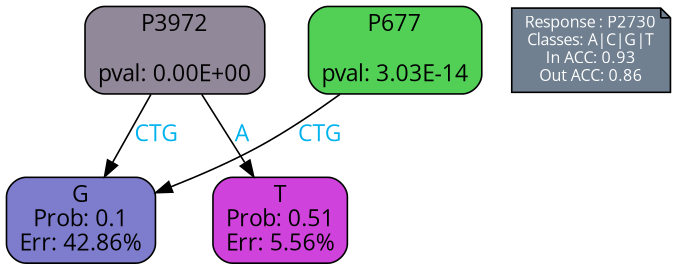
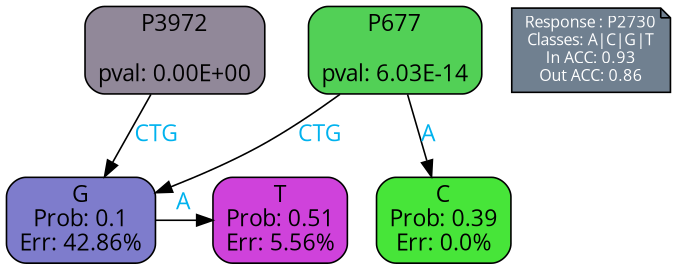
  digraph {
    fontname="Open Sans"
    ranksep=equally
    splines=polylines
    node [color=black fontname="Open Sans" shape=box style="filled, rounded"]
    edge [fontcolor=deepskyblue2 fontname="Open Sans"]
    n1 [fillcolor="#cf42db" label="T\nProb: 0.51\nErr: 5.56%"]
+   n2 [fillcolor="#47e539" label="C\nProb: 0.39\nErr: 0.0%"]
    n3 [fillcolor="#7e7ccc" label="G\nProb: 0.1\nErr: 42.86%"]
    n4 [align=left fillcolor=slategray fontcolor=white fontsize=10 label="Response : P2730\nClasses: A|C|G|T\nIn ACC: 0.93\nOut ACC: 0.86\n" shape=note style=filled]
    n5 [fillcolor="#918899" label="P3972\n\npval: 0.00E+00"]
-   n6 [fillcolor="#52d056" label="P677\n\npval: 3.03E-14"]
+   n6 [fillcolor="#52d056" label="P677\n\npval: 6.03E-14"]
    subgraph sub_1 {
      rank=same
      n1
+     n2
      n3
    }
    subgraph sub_2 {
      rank=same
      n4
      n5
    }
-   n5 -> n1 [label=A]
+   n3 -> n1 [label=A]
    n5 -> n3 [label=CTG]
+   n6 -> n2 [label=A]
    n6 -> n3 [label=CTG]
  }
